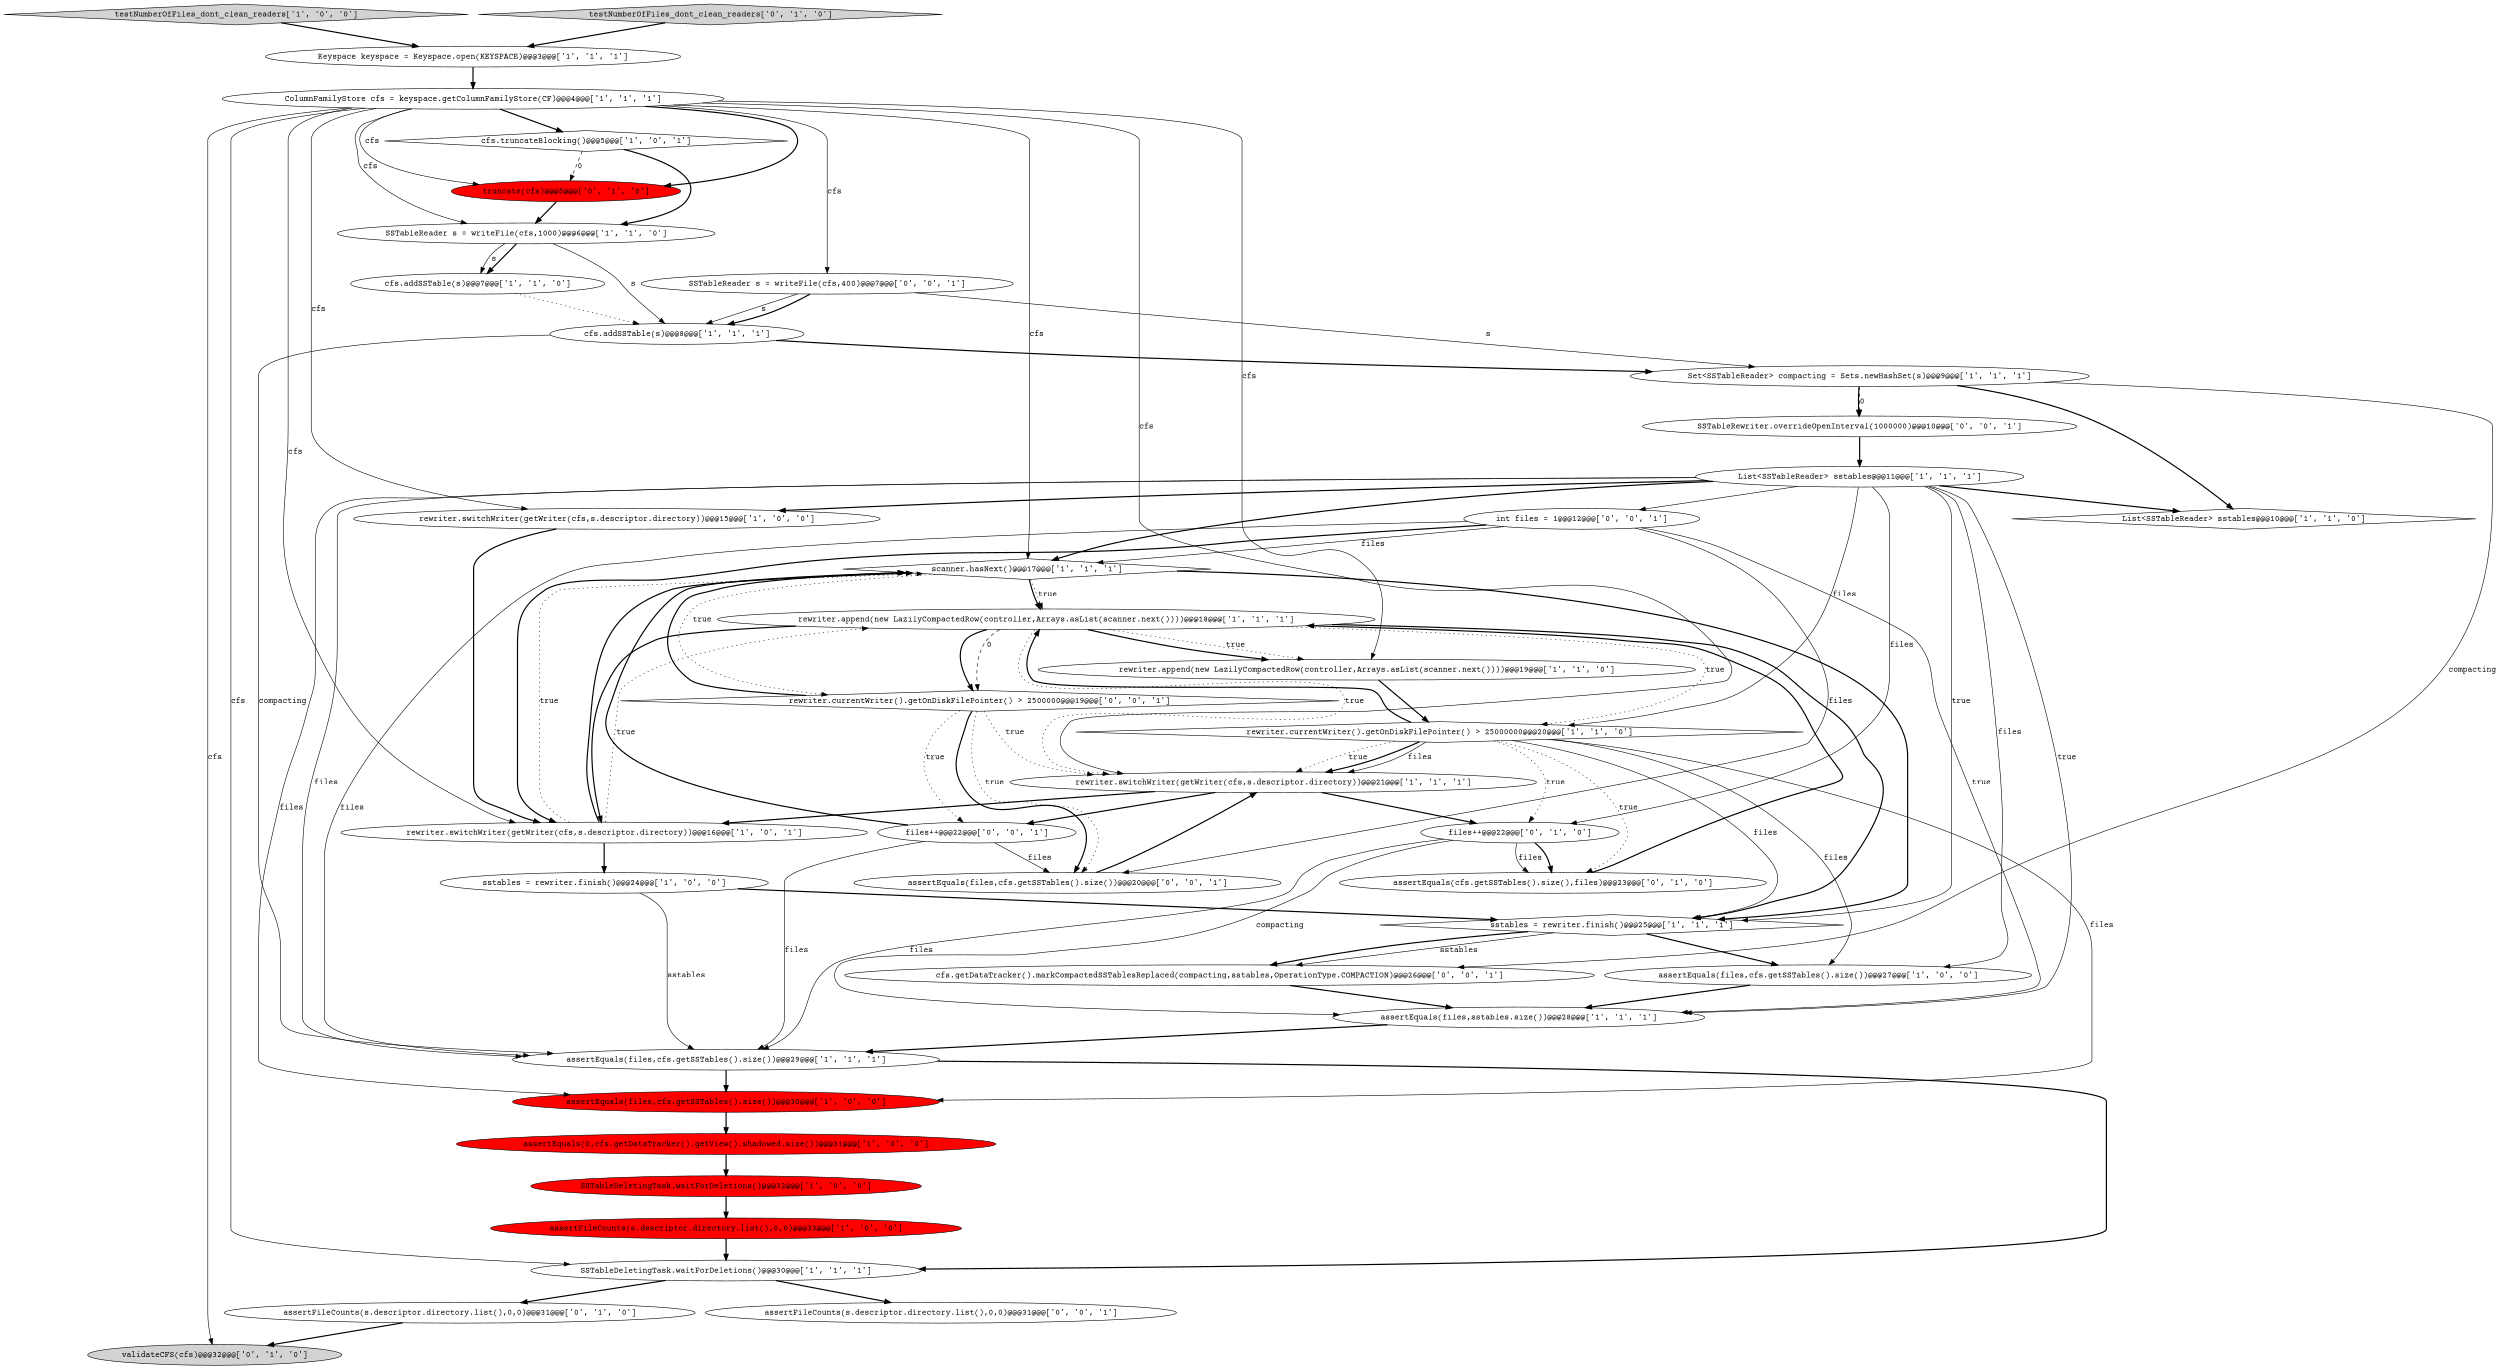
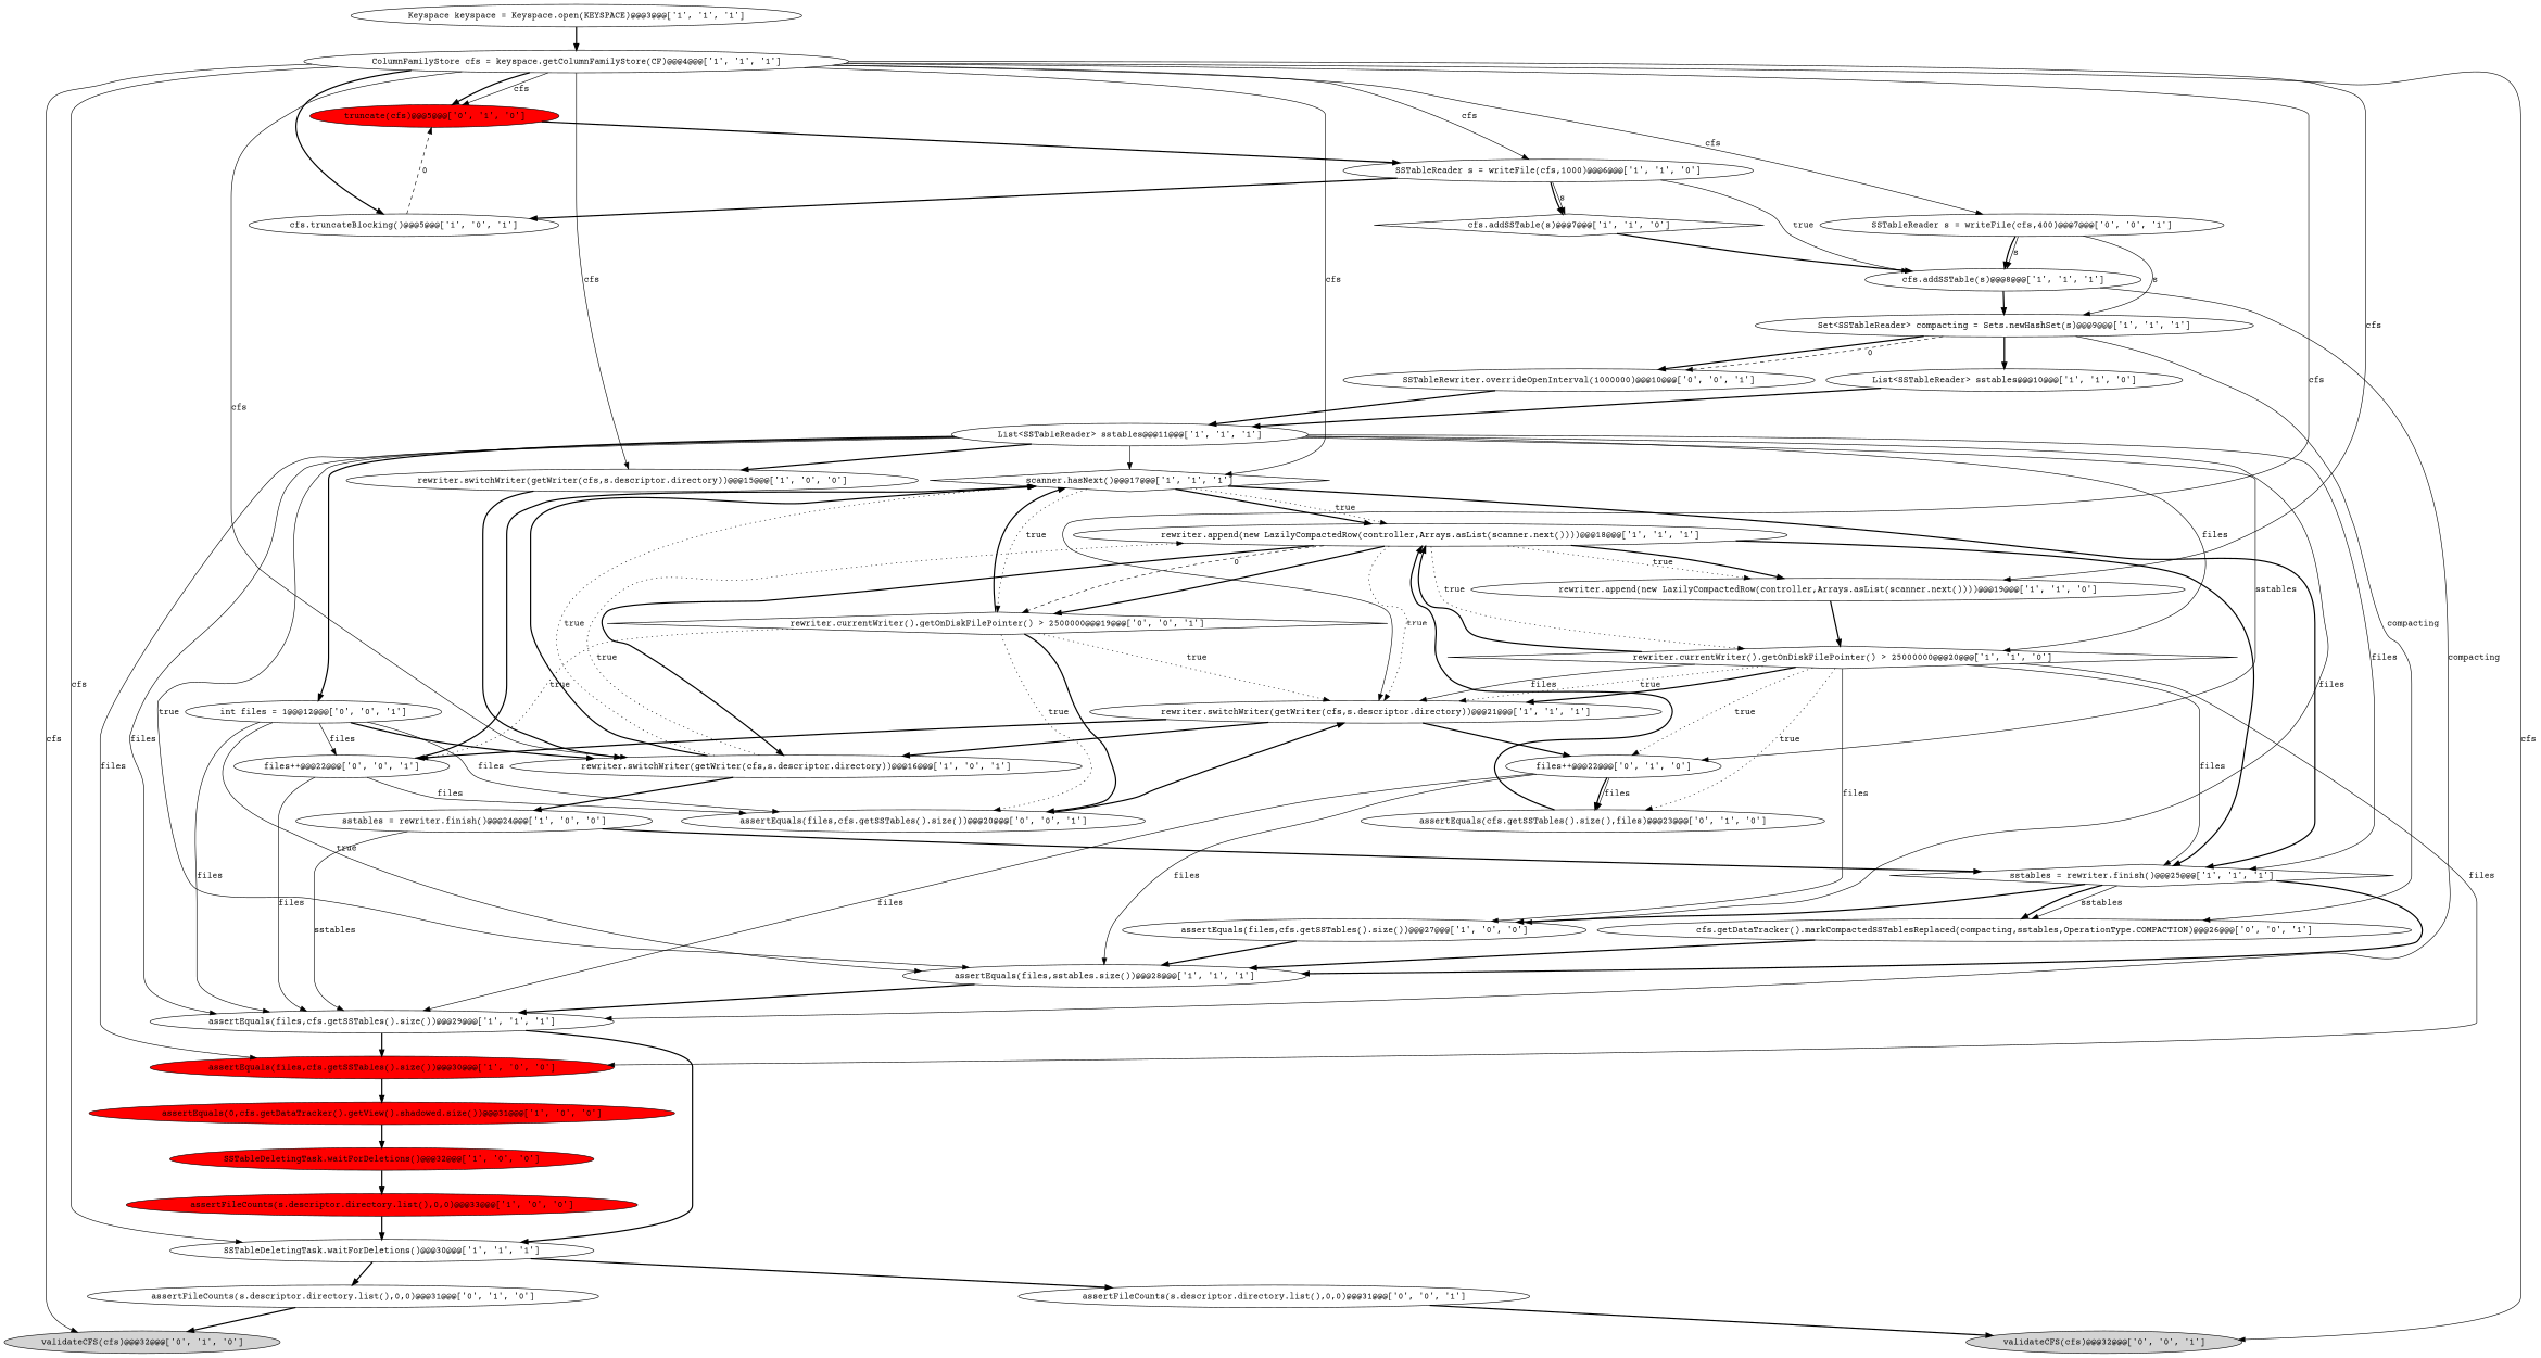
  digraph {
    fontname="Courier Prime"
    node [fillcolor=white fontname="Courier Prime" shape=ellipse style=filled]
    edge [fontname="Courier Prime" style=bold]
-   n1 [label="List<SSTableReader> sstables@@@10@@@['1', '1', '0']" shape=diamond]
+   n1 [label="List<SSTableReader> sstables@@@10@@@['1', '1', '0']"]
    n2 [label="List<SSTableReader> sstables@@@11@@@['1', '1', '1']"]
    n3 [label="assertEquals(files,cfs.getSSTables().size())@@@27@@@['1', '0', '0']"]
    n4 [label="assertEquals(files,sstables.size())@@@28@@@['1', '1', '1']"]
    n5 [label="sstables = rewriter.finish()@@@25@@@['1', '1', '1']" shape=diamond]
    n6 [label="assertEquals(files,cfs.getSSTables().size())@@@29@@@['1', '1', '1']"]
    n7 [label="scanner.hasNext()@@@17@@@['1', '1', '1']" shape=diamond]
    n8 [label="rewriter.currentWriter().getOnDiskFilePointer() > 25000000@@@20@@@['1', '1', '0']" shape=diamond]
    n9 [fillcolor=red label="assertEquals(files,cfs.getSSTables().size())@@@30@@@['1', '0', '0']"]
    n10 [label="files++@@@22@@@['0', '1', '0']"]
    n11 [label="int files = 1@@@12@@@['0', '0', '1']"]
    n12 [label="rewriter.switchWriter(getWriter(cfs,s.descriptor.directory))@@@15@@@['1', '0', '0']"]
    n13 [label="assertEquals(cfs.getSSTables().size(),files)@@@23@@@['0', '1', '0']"]
    n14 [label="rewriter.append(new LazilyCompactedRow(controller,Arrays.asList(scanner.next())))@@@18@@@['1', '1', '1']"]
    n15 [label="rewriter.currentWriter().getOnDiskFilePointer() > 2500000@@@19@@@['0', '0', '1']" shape=diamond]
    n16 [label="rewriter.append(new LazilyCompactedRow(controller,Arrays.asList(scanner.next())))@@@19@@@['1', '1', '0']"]
    n17 [label="rewriter.switchWriter(getWriter(cfs,s.descriptor.directory))@@@16@@@['1', '0', '1']"]
    n18 [label="rewriter.switchWriter(getWriter(cfs,s.descriptor.directory))@@@21@@@['1', '1', '1']"]
    n19 [label="sstables = rewriter.finish()@@@24@@@['1', '0', '0']"]
    n20 [label="cfs.getDataTracker().markCompactedSSTablesReplaced(compacting,sstables,OperationType.COMPACTION)@@@26@@@['0', '0', '1']"]
    n21 [label="SSTableDeletingTask.waitForDeletions()@@@30@@@['1', '1', '1']"]
    n22 [fillcolor=red label="truncate(cfs)@@@5@@@['0', '1', '0']"]
    n23 [label="SSTableReader s = writeFile(cfs,1000)@@@6@@@['1', '1', '0']"]
-   n24 [label="cfs.addSSTable(s)@@@7@@@['1', '1', '0']"]
+   n24 [label="cfs.addSSTable(s)@@@7@@@['1', '1', '0']" shape=diamond]
    n25 [label="cfs.addSSTable(s)@@@8@@@['1', '1', '1']"]
    n26 [label="SSTableRewriter.overrideOpenInterval(1000000)@@@10@@@['0', '0', '1']"]
    n27 [label="files++@@@22@@@['0', '0', '1']"]
    n28 [label="assertEquals(files,cfs.getSSTables().size())@@@20@@@['0', '0', '1']"]
    n29 [label="Set<SSTableReader> compacting = Sets.newHashSet(s)@@@9@@@['1', '1', '1']"]
    n30 [fillcolor=red label="assertFileCounts(s.descriptor.directory.list(),0,0)@@@33@@@['1', '0', '0']"]
    n31 [label="assertFileCounts(s.descriptor.directory.list(),0,0)@@@31@@@['0', '1', '0']"]
    n32 [label="assertFileCounts(s.descriptor.directory.list(),0,0)@@@31@@@['0', '0', '1']"]
    n33 [fillcolor=lightgray label="validateCFS(cfs)@@@32@@@['0', '1', '0']"]
-   n34 [fillcolor=lightgray label="testNumberOfFiles_dont_clean_readers['1', '0', '0']" shape=diamond]
    n35 [label="Keyspace keyspace = Keyspace.open(KEYSPACE)@@@3@@@['1', '1', '1']"]
    n36 [label="ColumnFamilyStore cfs = keyspace.getColumnFamilyStore(CF)@@@4@@@['1', '1', '1']"]
    n37 [label="SSTableReader s = writeFile(cfs,400)@@@7@@@['0', '0', '1']"]
    n38 [fillcolor=red label="assertEquals(0,cfs.getDataTracker().getView().shadowed.size())@@@31@@@['1', '0', '0']"]
    n39 [fillcolor=red label="SSTableDeletingTask.waitForDeletions()@@@32@@@['1', '0', '0']"]
-   n41 [label="cfs.truncateBlocking()@@@5@@@['1', '0', '1']" shape=diamond]
-   n42 [fillcolor=lightgray label="testNumberOfFiles_dont_clean_readers['0', '1', '0']" shape=diamond]
-   n2 -> n1
+   n40 [fillcolor=lightgray label="validateCFS(cfs)@@@32@@@['0', '0', '1']"]
+   n41 [label="cfs.truncateBlocking()@@@5@@@['1', '0', '1']"]
+   n1 -> n2
    n2 -> n3 [label=files style=solid]
    n2 -> n4 [label=true style=solid]
-   n2 -> n5 [label=true style=solid]
+   n2 -> n5 [label=files style=solid]
    n2 -> n6 [label=files style=solid]
-   n2 -> n7
+   n2 -> n7 [style=solid]
    n2 -> n8 [label=files style=solid]
    n2 -> n9 [label=files style=solid]
-   n2 -> n10 [label=files style=solid]
-   n2 -> n11 [style=solid]
+   n2 -> n10 [label=sstables style=solid]
+   n2 -> n11
    n2 -> n12
    n3 -> n4
    n4 -> n6
    n5 -> n3
+   n5 -> n4
    n5 -> n20 [label=sstables style=solid]
    n5 -> n20
    n6 -> n9
    n6 -> n21
    n7 -> n5
    n7 -> n14
    n7 -> n14 [label=true style=dotted]
    n7 -> n15 [label=true style=dotted]
    n8 -> n3 [label=files style=solid]
    n8 -> n5 [label=files style=solid]
    n8 -> n9 [label=files style=solid]
    n8 -> n10 [label=true style=dotted]
    n8 -> n13 [label=true style=dotted]
    n8 -> n14
    n8 -> n18 [label=true style=dotted]
    n8 -> n18
    n8 -> n18 [label=files style=solid]
    n9 -> n38
-   n10 -> n4 [label=compacting style=solid]
+   n10 -> n4 [label=files style=solid]
    n10 -> n6 [label=files style=solid]
    n10 -> n13
    n10 -> n13 [label=files style=solid]
    n11 -> n4 [label=true style=solid]
    n11 -> n6 [label=files style=solid]
    n11 -> n17
-   n11 -> n7 [label=files style=solid]
+   n11 -> n27 [label=files style=solid]
    n11 -> n28 [label=files style=solid]
    n12 -> n17
    n13 -> n14
    n14 -> n5
    n14 -> n8 [label=true style=dotted]
    n14 -> n15
    n14 -> n15 [label=0 style=dashed]
    n14 -> n16 [label=true style=dotted]
    n14 -> n16
    n14 -> n17
    n14 -> n18 [label=true style=dotted]
    n15 -> n7
    n15 -> n18 [label=true style=dotted]
    n15 -> n27 [label=true style=dotted]
    n15 -> n28
    n15 -> n28 [label=true style=dotted]
    n16 -> n8
    n17 -> n7 [label=true style=dotted]
    n17 -> n7
    n17 -> n14 [label=true style=dotted]
    n17 -> n19
    n18 -> n10
    n18 -> n17
    n18 -> n27
    n19 -> n5
    n19 -> n6 [label=sstables style=solid]
    n20 -> n4
    n21 -> n31
    n21 -> n32
    n22 -> n23
    n23 -> n24 [label=s style=solid]
    n23 -> n24
-   n23 -> n25 [label=s style=solid]
-   n24 -> n25 [style=dotted]
+   n23 -> n25 [label=true style=solid]
+   n24 -> n25
    n25 -> n6 [label=compacting style=solid]
    n25 -> n29
    n26 -> n2
    n27 -> n6 [label=files style=solid]
    n27 -> n7
    n27 -> n28 [label=files style=solid]
    n28 -> n18
    n29 -> n1
    n29 -> n20 [label=compacting style=solid]
    n29 -> n26
    n29 -> n26 [label=0 style=dashed]
    n30 -> n21
    n31 -> n33
-   n34 -> n35
+   n32 -> n40
    n35 -> n36
    n36 -> n7 [label=cfs style=solid]
    n36 -> n12 [label=cfs style=solid]
    n36 -> n16 [label=cfs style=solid]
    n36 -> n17 [label=cfs style=solid]
    n36 -> n18 [label=cfs style=solid]
    n36 -> n21 [label=cfs style=solid]
    n36 -> n22 [label=cfs style=solid]
    n36 -> n22
    n36 -> n23 [label=cfs style=solid]
    n36 -> n33 [label=cfs style=solid]
    n36 -> n37 [label=cfs style=solid]
+   n36 -> n40 [label=cfs style=solid]
    n36 -> n41
    n37 -> n25 [label=s style=solid]
    n37 -> n25
    n37 -> n29 [label=s style=solid]
    n38 -> n39
    n39 -> n30
    n41 -> n22 [label=0 style=dashed]
-   n41 -> n23
-   n42 -> n35
+   n23 -> n41
  }
